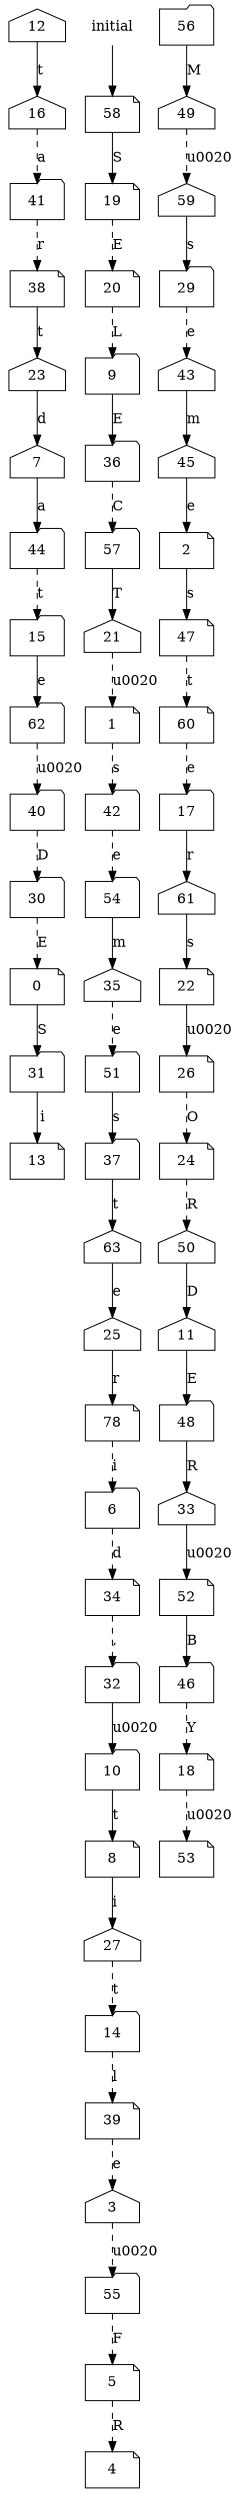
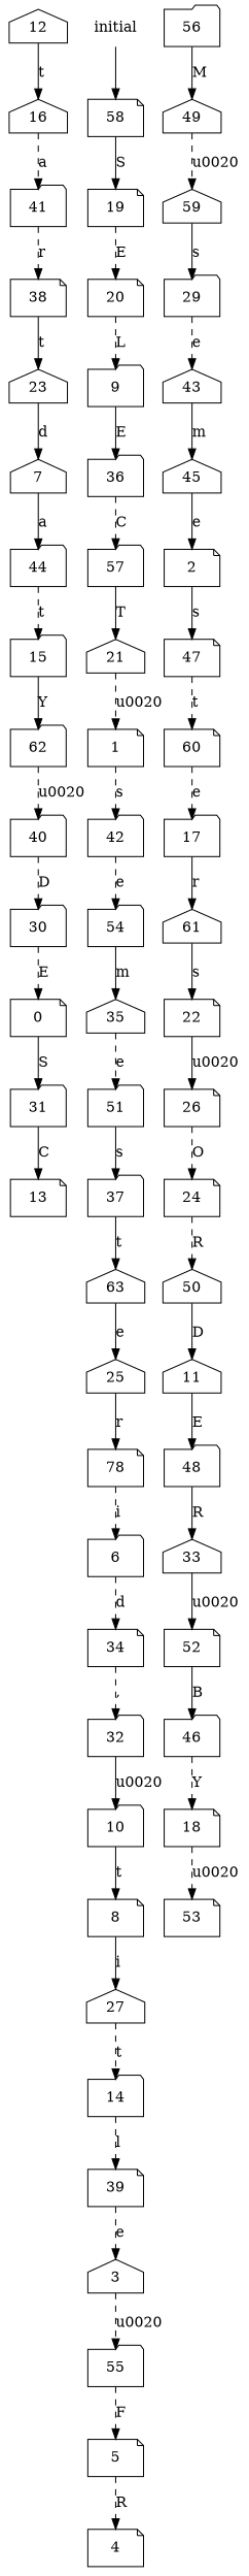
  digraph {
    rankdir=TB
    node [shape=folder]
    edge [style=solid]
    0 [shape=note]
    31
    13 [shape=note]
    1 [shape=note]
    42
    54
    35 [shape=house]
    2 [shape=note]
    47 [shape=note]
    60 [shape=note]
    17
    3 [shape=house]
    55
    5 [shape=note]
    4 [shape=note]
    49 [shape=house]
    56
    59 [shape=house]
    34 [shape=note]
    6
    32
    10
    7 [shape=house]
    44
    15
    62
    8 [shape=note]
    27 [shape=house]
    14
    39 [shape=note]
    9
    36
    57
    21 [shape=house]
    11 [shape=house]
    48
    33 [shape=house]
    52 [shape=note]
    12 [shape=house]
    16 [shape=house]
    41
    38 [shape=note]
    40
    30
    23 [shape=house]
    61 [shape=house]
    22 [shape=note]
    26 [shape=note]
    18 [shape=note]
    53 [shape=note]
    19 [shape=note]
    20 [shape=note]
    24 [shape=note]
    50 [shape=house]
    25 [shape=house]
    n56 [label=78 shape=note]
    43 [shape=house]
    29
    45 [shape=house]
    46
    51
    37
    63 [shape=house]
    58 [shape=note]
    initial [shape=plaintext]
    0 -> 31 [label=S]
-   31 -> 13 [label=i]
+   31 -> 13 [label=C]
    1 -> 42 [label=s style=dashed]
    42 -> 54 [label=e style=dashed]
    54 -> 35 [label=m]
    35 -> 51 [label=e style=dashed]
    2 -> 47 [label=s]
    47 -> 60 [label=t style=dashed]
    60 -> 17 [label=e style=dashed]
    17 -> 61 [label=r]
    3 -> 55 [label="\u0020" style=dashed]
    55 -> 5 [label=F style=dashed]
    5 -> 4 [label=R style=dashed]
    49 -> 59 [label="\u0020" style=dashed]
    56 -> 49 [label=M]
    59 -> 29 [label=s]
    34 -> 32 [label="," style=dashed]
    6 -> 34 [label=d style=dashed]
    32 -> 10 [label="\u0020"]
    10 -> 8 [label=t]
    7 -> 44 [label=a]
    44 -> 15 [label=t style=dashed]
-   15 -> 62 [label=e]
+   15 -> 62 [label=Y]
    62 -> 40 [label="\u0020" style=dashed]
    8 -> 27 [label=i]
    27 -> 14 [label=t style=dashed]
    14 -> 39 [label=l style=dashed]
    39 -> 3 [label=e style=dashed]
    9 -> 36 [label=E]
    36 -> 57 [label=C style=dashed]
    57 -> 21 [label=T]
    21 -> 1 [label="\u0020" style=dashed]
    11 -> 48 [label=E]
    48 -> 33 [label=R]
    33 -> 52 [label="\u0020"]
    52 -> 46 [label=B]
    12 -> 16 [label=t]
    16 -> 41 [label=a style=dashed]
    41 -> 38 [label=r style=dashed]
    38 -> 23 [label=t]
    40 -> 30 [label=D style=dashed]
    30 -> 0 [label=E style=dashed]
    23 -> 7 [label=d]
    61 -> 22 [label=s]
    22 -> 26 [label="\u0020"]
    26 -> 24 [label=O style=dashed]
    18 -> 53 [label="\u0020" style=dashed]
    19 -> 20 [label=E style=dashed]
    20 -> 9 [label=L style=dashed]
    24 -> 50 [label=R style=dashed]
    50 -> 11 [label=D]
    25 -> n56 [label=r]
    n56 -> 6 [label=i style=dashed]
    43 -> 45 [label=m]
    29 -> 43 [label=e style=dashed]
    45 -> 2 [label=e]
    46 -> 18 [label=Y style=dashed]
    51 -> 37 [label=s]
    37 -> 63 [label=t]
    63 -> 25 [label=e]
    58 -> 19 [label=S]
    initial -> 58
  }
